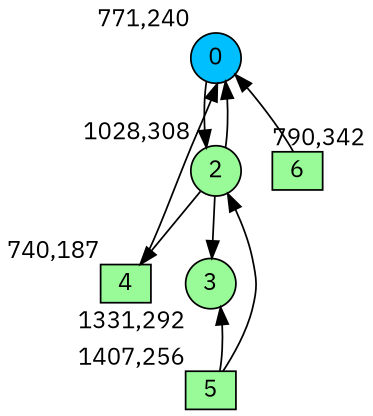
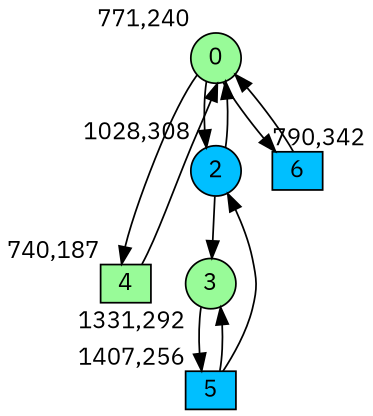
  digraph {
    bgcolor=white
    fontname="IBM Plex Sans"
    node [fillcolor=palegreen fixedsize=true fontname="IBM Plex Sans" shape=circle style=filled]
    edge [fontname="IBM Plex Sans"]
-   0 [fillcolor=deepskyblue height=0.3 width=0.4 xlabel="771,240"]
-   2 [height=0.3 width=0.4 xlabel="1028,308"]
+   0 [height=0.3 width=0.4 xlabel="771,240"]
+   2 [fillcolor=deepskyblue height=0.3 width=0.4 xlabel="1028,308"]
    4 [height=0.3 shape=box width=0.4 xlabel="740,187"]
-   6 [height=0.3 shape=box width=0.4 xlabel="790,342"]
+   6 [fillcolor=deepskyblue height=0.3 shape=box width=0.4 xlabel="790,342"]
    3 [height=0.3 width=0.4 xlabel="1331,292"]
-   5 [height=0.3 shape=box width=0.4 xlabel="1407,256"]
+   5 [fillcolor=deepskyblue height=0.3 shape=box width=0.4 xlabel="1407,256"]
    0 -> 2
-   2 -> 4
+   0 -> 4
+   0 -> 6
    2 -> 0
    2 -> 3
    4 -> 0
    6 -> 0
+   3 -> 5
    5 -> 2
    5 -> 3
  }
